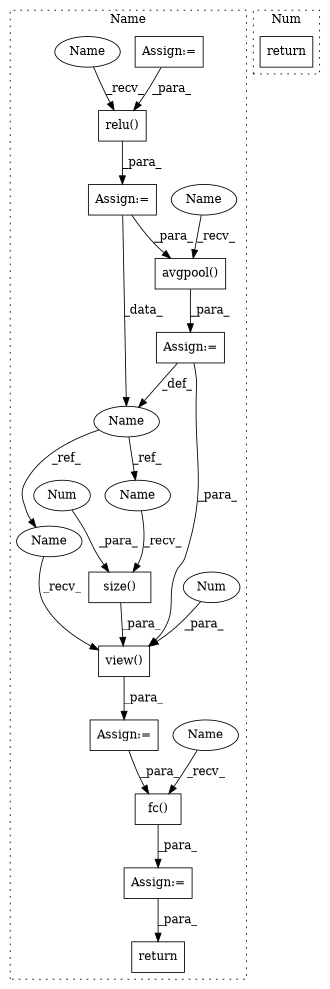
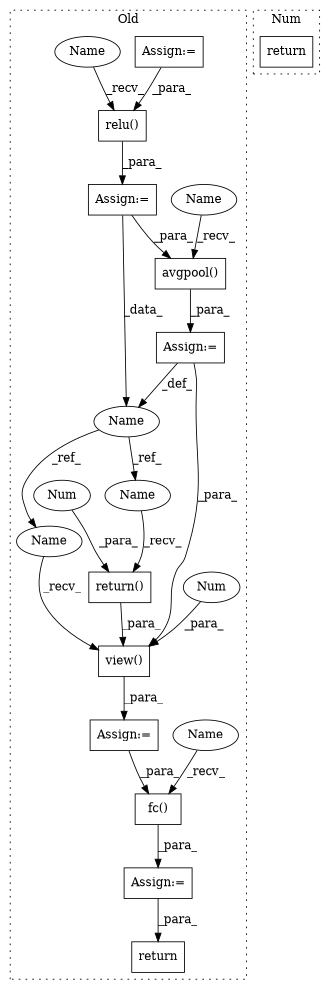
  digraph {
    node [a=87 l=3 shape=box]
-   n1 [a=75 l="7,1" label="size()" s="4732,4740"]
+   n1 [a=75 l="7,1" label="return()" s="4732,4740"]
    n2 [a=76 l=1 label=Num s=4739 shape=ellipse]
    n3 [a=68 label="Assign:=" s=4797]
    n4 [a=93 l=7 label=return s=4819]
    n5 [a=75 l="7,1" label="view()" s="4725,4745"]
    n6 [a=76 l=2 label=Num s=4743 shape=ellipse]
    n7 [a=68 label="Assign:=" s=4722]
    n8 [l=1 label=Name s=4693 shape=ellipse]
    n9 [a=68 label="Assign:=" s=4694]
    n10 [a=68 label="Assign:=" s=4585]
    n11 [a=75 l="10,1" label="relu()" s="4562,4573"]
    n12 [a=75 l="13,1" label="avgpool()" s="4697,4711"]
    n13 [a=75 l="8,1" label="fc()" s="4800,4809"]
    n14 [a=68 label="Assign:=" s=4509]
    n15 [l=1 label=Name s=4725 shape=ellipse]
    n16 [l=1 label=Name s=4732 shape=ellipse]
    n17 [l=4 label=Name s=4800 shape=ellipse]
    n18 [l=4 label=Name s=4697 shape=ellipse]
    n19 [l=4 label=Name s=4562 shape=ellipse]
    n20 [a=93 l=7 label=return s=9208]
    subgraph cluster_1 {
-     label=Name
+     label=Old
      style=dotted
      n1
      n2
      n3
      n4
      n5
      n6
      n7
      n8
      n9
      n10
      n11
      n12
      n13
      n14
      n15
      n16
      n17
      n18
      n19
    }
    subgraph cluster_2 {
      label=Num
      style=dotted
      n20
    }
    n1 -> n5 [label=_para_]
    n2 -> n1 [label=_para_]
    n3 -> n4 [label=_para_]
    n5 -> n7 [label=_para_]
    n6 -> n5 [label=_para_]
    n7 -> n13 [label=_para_]
    n8 -> n15 [label=_ref_]
    n8 -> n16 [label=_ref_]
    n9 -> n5 [label=_para_]
    n9 -> n8 [label=_def_]
    n10 -> n8 [label=_data_]
    n10 -> n12 [label=_para_]
    n11 -> n10 [label=_para_]
    n12 -> n9 [label=_para_]
    n13 -> n3 [label=_para_]
    n14 -> n11 [label=_para_]
    n15 -> n5 [label=_recv_]
    n16 -> n1 [label=_recv_]
    n17 -> n13 [label=_recv_]
    n18 -> n12 [label=_recv_]
    n19 -> n11 [label=_recv_]
  }
